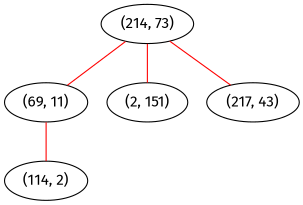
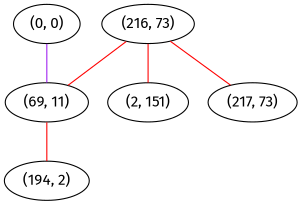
  graph {
    fontname="Fira Sans"
    node [fontname="Fira Sans"]
    edge [color=red fontname="Fira Sans" weight=1]
    n1 [label="(69, 11)"]
-   "(216, 73)" [label="(214, 73)"]
+   "(216, 73)"
    n3 [label="(2, 151)"]
-   "(217, 73)" [label="(217, 43)"]
-   "(194, 2)" [label="(114, 2)"]
+   "(217, 73)"
+   "(194, 2)"
+   "(0, 0)"
    n1 -- "(194, 2)"
    "(216, 73)" -- n1
    "(216, 73)" -- n3
    "(216, 73)" -- "(217, 73)"
+   "(0, 0)" -- n1 [color=purple weight=4]
  }
